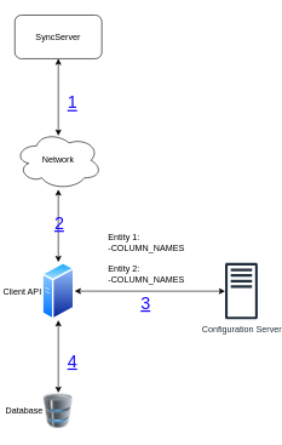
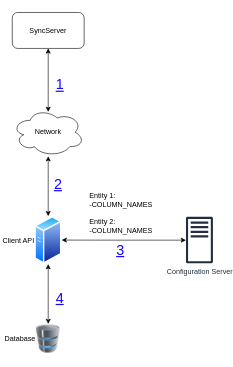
  <mxCell id="0" />
  <mxCell id="1" parent="0" />
  <mxCell id="2" style="edgeStyle=orthogonalEdgeStyle;rounded=0;orthogonalLoop=1;jettySize=auto;html=1;entryX=0.5;entryY=0.075;entryDx=0;entryDy=0;entryPerimeter=0;startArrow=classic;startFill=1;" edge="1" parent="1" source="3" target="5"><mxGeometry relative="1" as="geometry" /></mxCell>
  <mxCell id="3" value="SyncServer" style="rounded=1;whiteSpace=wrap;html=1;" vertex="1" parent="1"><mxGeometry x="20" y="20" width="120" height="60" as="geometry" /></mxCell>
  <mxCell id="4" style="edgeStyle=orthogonalEdgeStyle;rounded=0;orthogonalLoop=1;jettySize=auto;html=1;entryX=0.5;entryY=0;entryDx=0;entryDy=0;startArrow=classic;startFill=1;" edge="1" parent="1" source="5" target="7"><mxGeometry relative="1" as="geometry" /></mxCell>
  <mxCell id="5" value="Network" style="ellipse;shape=cloud;whiteSpace=wrap;html=1;" vertex="1" parent="1"><mxGeometry x="20" y="180" width="120" height="80" as="geometry" /></mxCell>
  <mxCell id="6" style="edgeStyle=orthogonalEdgeStyle;rounded=0;orthogonalLoop=1;jettySize=auto;html=1;entryX=0.5;entryY=0;entryDx=0;entryDy=0;startArrow=classic;startFill=1;" edge="1" parent="1" source="7" target="11"><mxGeometry relative="1" as="geometry" /></mxCell>
  <mxCell id="7" value="Client API" style="aspect=fixed;perimeter=ellipsePerimeter;html=1;align=right;shadow=0;dashed=0;spacingTop=3;image;image=img/lib/active_directory/generic_server.svg;labelPosition=left;verticalLabelPosition=middle;verticalAlign=middle;" vertex="1" parent="1"><mxGeometry x="57.5" y="360" width="45" height="80" as="geometry" /></mxCell>
  <mxCell id="8" style="edgeStyle=orthogonalEdgeStyle;rounded=0;orthogonalLoop=1;jettySize=auto;html=1;entryX=1;entryY=0.5;entryDx=0;entryDy=0;startArrow=classic;startFill=1;" edge="1" parent="1" source="9" target="7"><mxGeometry relative="1" as="geometry" /></mxCell>
  <mxCell id="9" value="Configuration Server" style="outlineConnect=0;fontColor=#232F3E;gradientColor=none;fillColor=#232F3E;strokeColor=none;dashed=0;verticalLabelPosition=bottom;verticalAlign=top;align=center;html=1;fontSize=12;fontStyle=0;aspect=fixed;pointerEvents=1;shape=mxgraph.aws4.traditional_server;" vertex="1" parent="1"><mxGeometry x="310" y="361" width="45" height="78" as="geometry" /></mxCell>
  <mxCell id="10" value="Entity 1:&lt;br&gt;-COLUMN_NAMES&lt;br&gt;&lt;br&gt;Entity 2:&lt;br&gt;-COLUMN_NAMES" style="text;html=1;strokeColor=none;fillColor=none;align=left;verticalAlign=middle;whiteSpace=wrap;rounded=0;" vertex="1" parent="1"><mxGeometry x="146.5" y="310" width="120" height="90" as="geometry" /></mxCell>
  <mxCell id="11" value="Database" style="image;html=1;labelBackgroundColor=#ffffff;image=img/lib/clip_art/computers/Database_128x128.png;labelPosition=left;verticalLabelPosition=middle;align=right;verticalAlign=middle;" vertex="1" parent="1"><mxGeometry x="60" y="540" width="40" height="50" as="geometry" /></mxCell>
  <mxCell id="12" value="&lt;font style=&quot;font-size: 24px&quot;&gt;&lt;u&gt;1&lt;/u&gt;&lt;/font&gt;" style="text;html=1;resizable=0;points=[];autosize=1;align=left;verticalAlign=top;spacingTop=-4;fontColor=#1605FF;" vertex="1" parent="1"><mxGeometry x="91" y="124" width="30" height="20" as="geometry" /></mxCell>
  <mxCell id="13" value="&lt;font style=&quot;font-size: 24px&quot;&gt;&lt;u&gt;3&lt;/u&gt;&lt;/font&gt;" style="text;html=1;resizable=0;points=[];autosize=1;align=left;verticalAlign=top;spacingTop=-4;fontColor=#1605FF;" vertex="1" parent="1"><mxGeometry x="191.5" y="400" width="30" height="20" as="geometry" /></mxCell>
- <mxCell id="14" value="&lt;font style=&quot;font-size: 24px&quot;&gt;&lt;u&gt;2&lt;/u&gt;&lt;/font&gt;" style="text;html=1;resizable=0;points=[];autosize=1;align=left;verticalAlign=top;spacingTop=-4;fontColor=#1605FF;" vertex="1" parent="1"><mxGeometry x="72.5" y="290" width="30" height="20" as="geometry" /></mxCell>
+ <mxCell id="14" value="&lt;font style=&quot;font-size: 24px&quot;&gt;&lt;u&gt;2&lt;/u&gt;&lt;/font&gt;" style="text;html=1;resizable=0;points=[];autosize=1;align=left;verticalAlign=top;spacingTop=-4;fontColor=#1605FF;" vertex="1" parent="1"><mxGeometry x="87.5" y="290" width="30" height="20" as="geometry" /></mxCell>
  <mxCell id="15" value="&lt;font style=&quot;font-size: 24px&quot;&gt;&lt;u&gt;4&lt;/u&gt;&lt;/font&gt;" style="text;html=1;resizable=0;points=[];autosize=1;align=left;verticalAlign=top;spacingTop=-4;fontColor=#1605FF;" vertex="1" parent="1"><mxGeometry x="91" y="480" width="30" height="20" as="geometry" /></mxCell>
